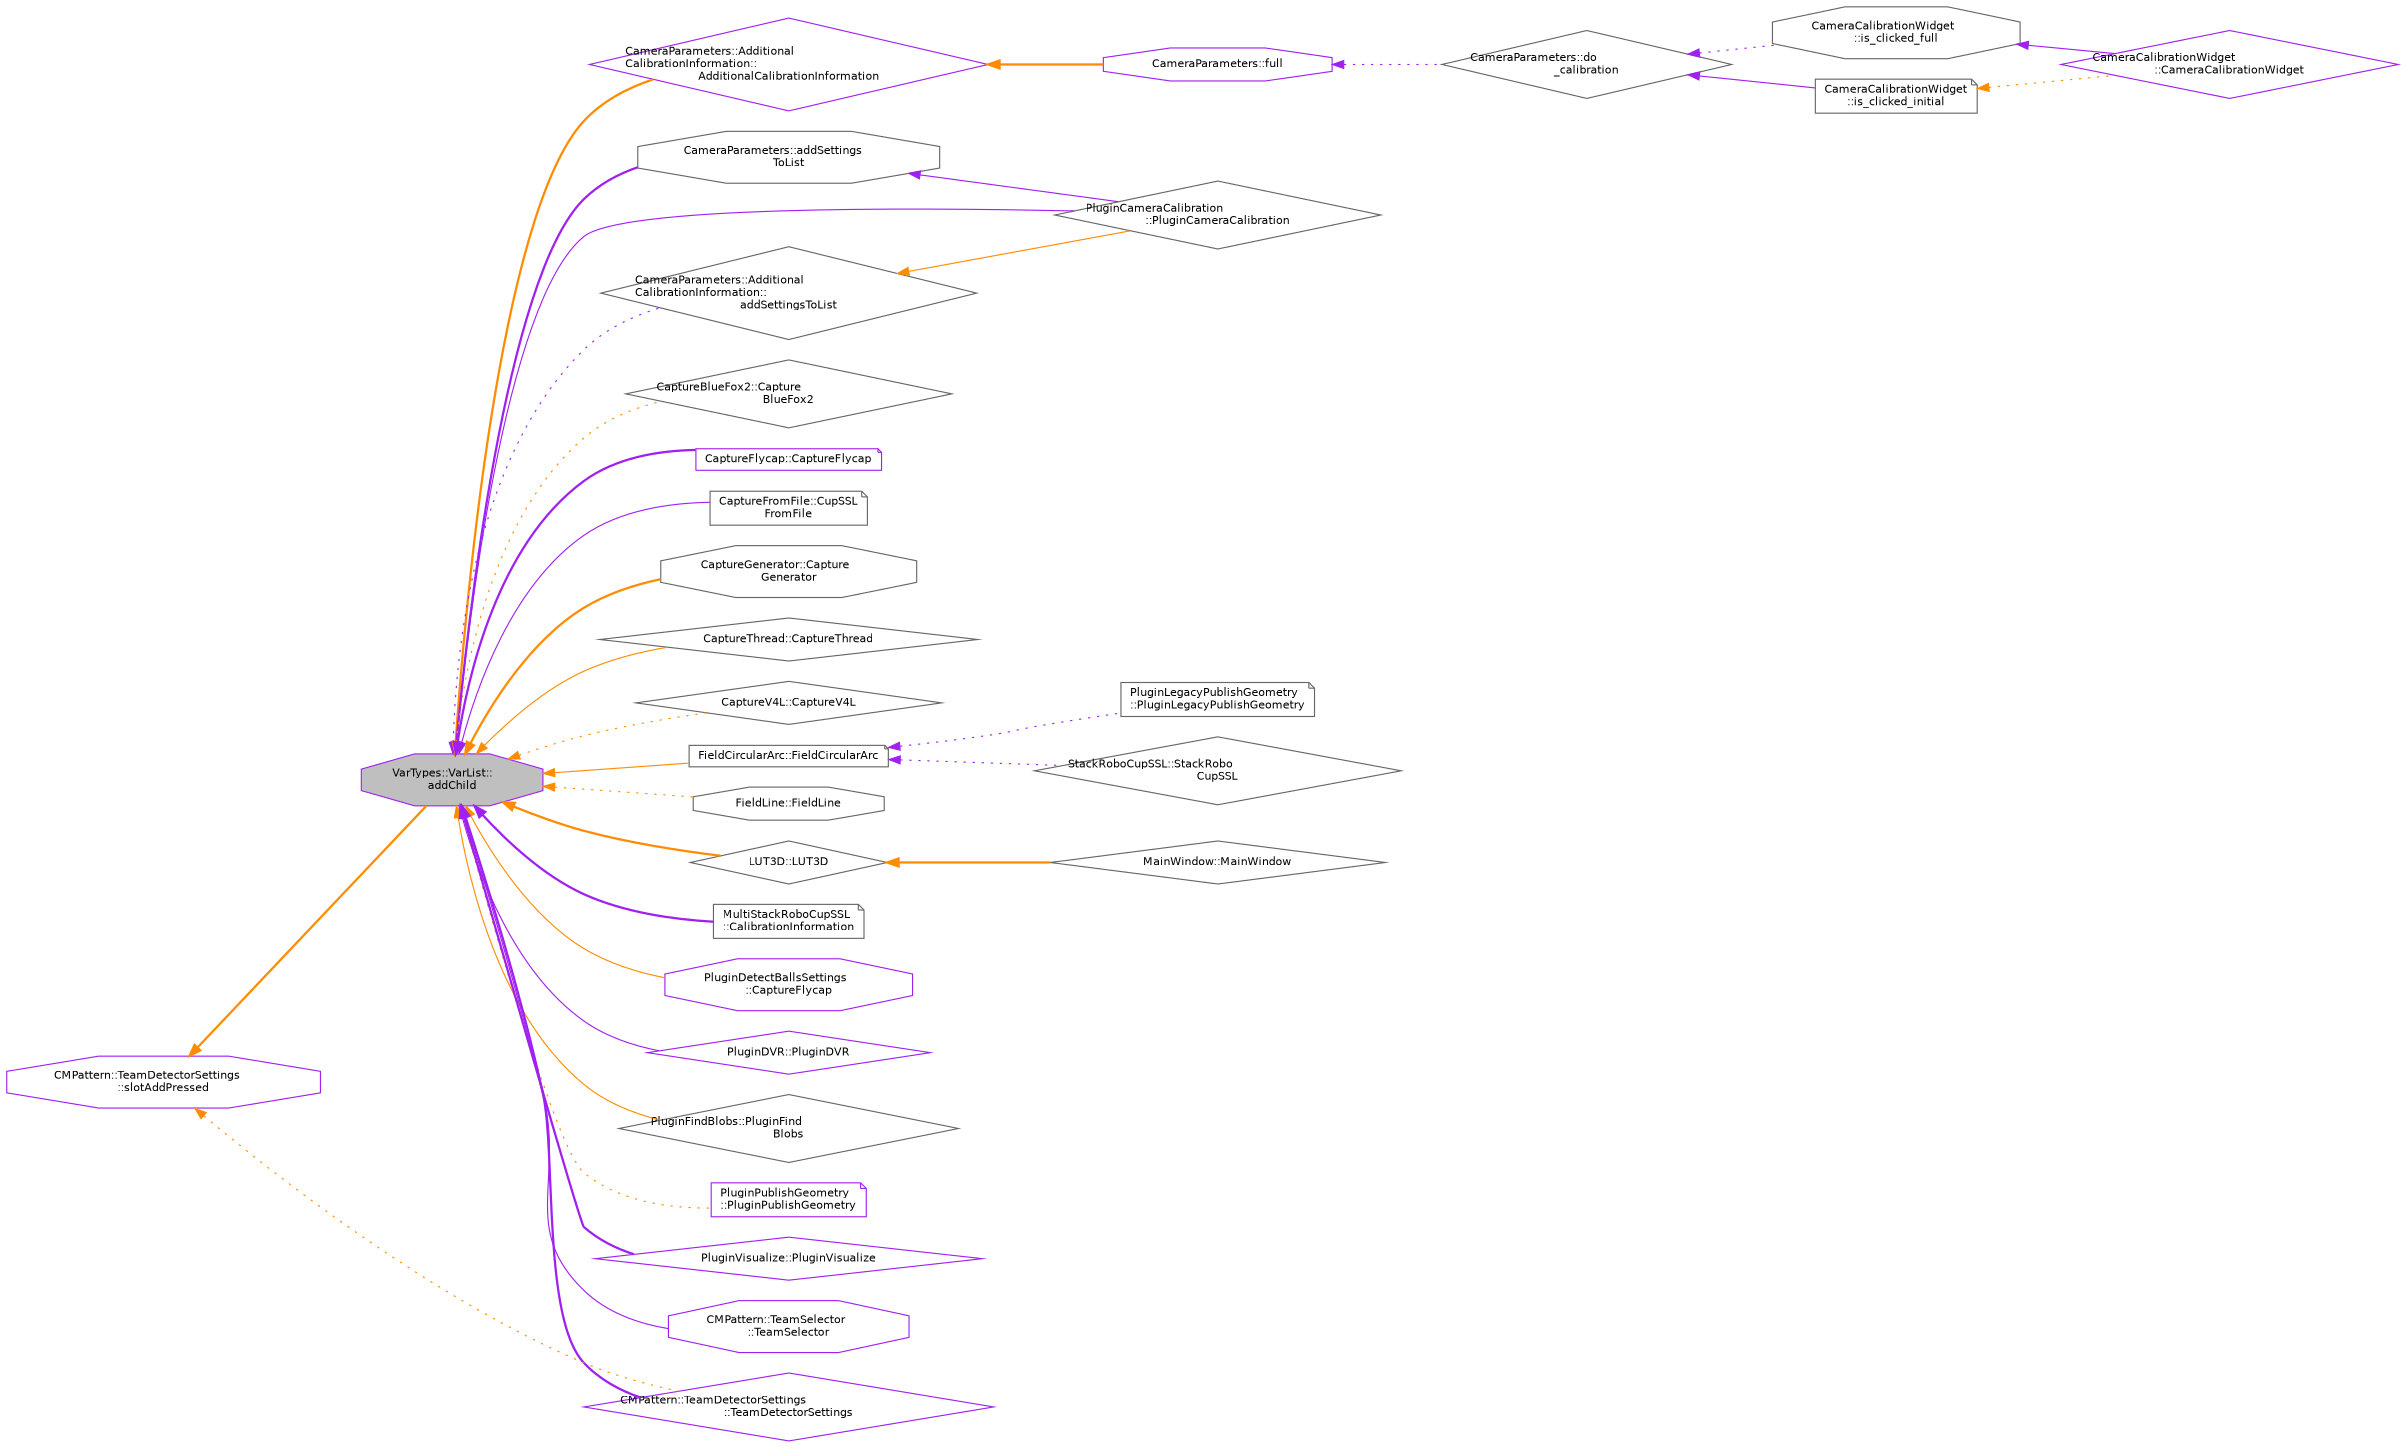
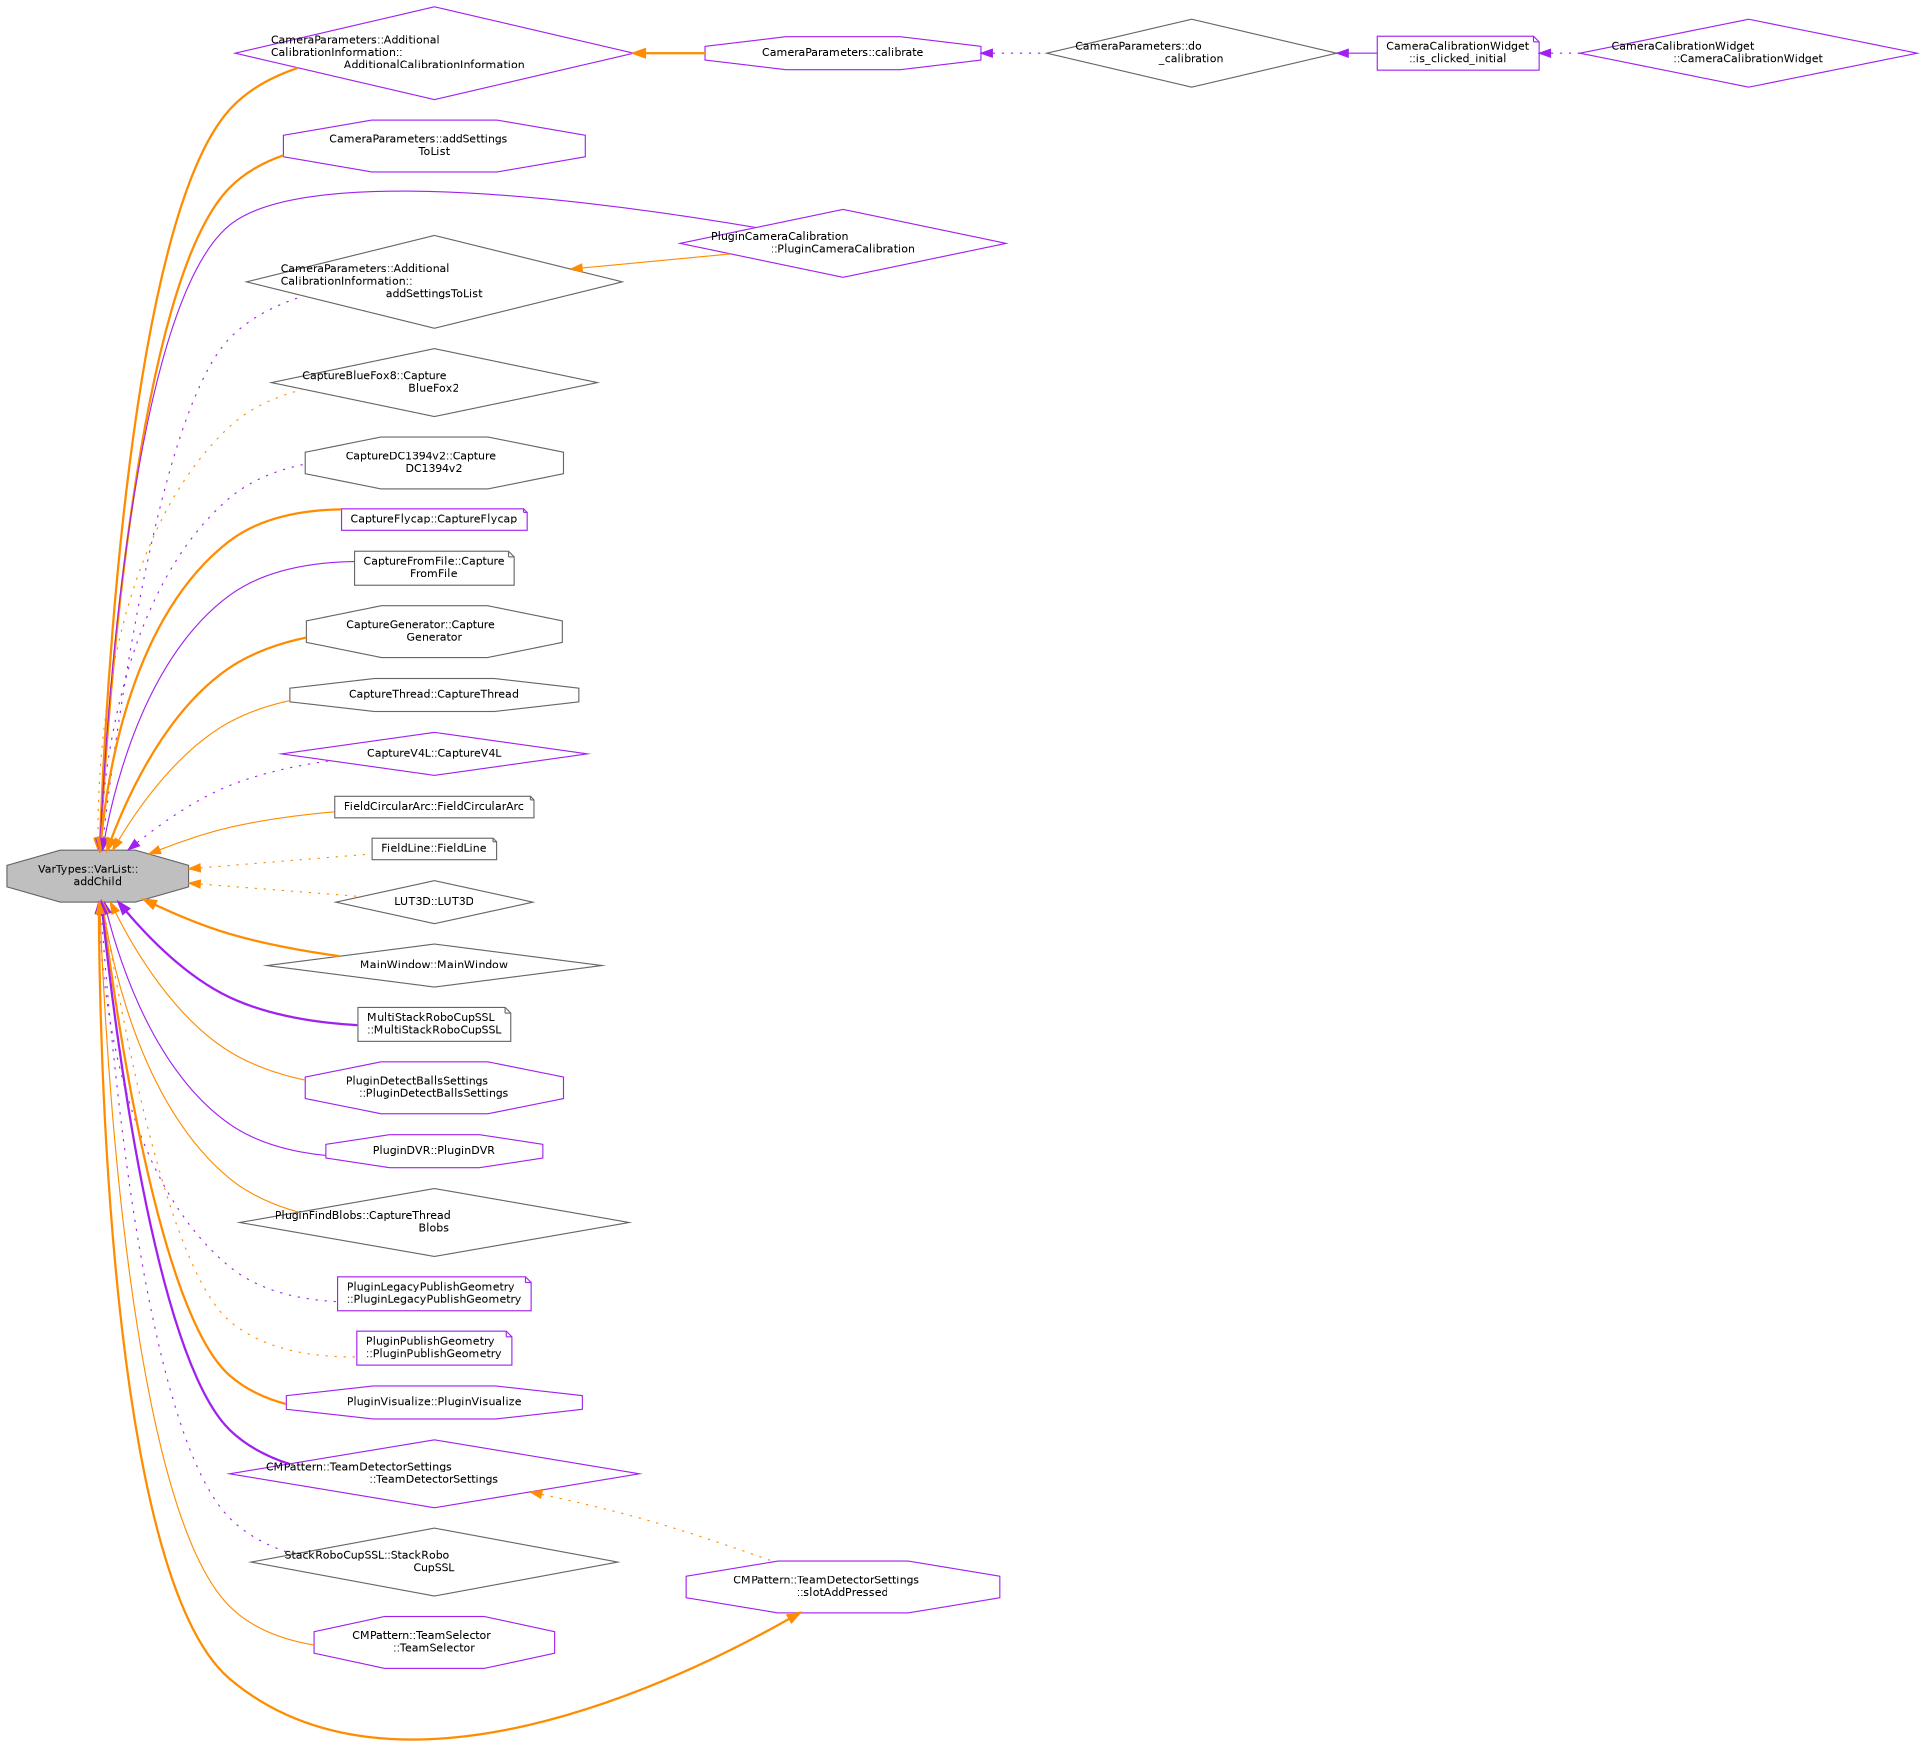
  digraph {
    rankdir=LR
    node [color=gray40 fillcolor=white fontname=Helvetica fontsize=10 shape=diamond style=filled]
    edge [color=darkorange dir=back fontname=Helvetica fontsize=10 labelfontname=Helvetica labelfontsize=10 style=solid]
-   n1 [color=purple fillcolor=grey75 fontcolor=black height=0.2 label="VarTypes::VarList::\laddChild" shape=octagon width=0.4]
+   n1 [fillcolor=grey75 fontcolor=black height=0.2 label="VarTypes::VarList::\laddChild" shape=octagon width=0.4]
    n2 [color=purple height=0.2 label="CameraParameters::Additional\lCalibrationInformation::\lAdditionalCalibrationInformation" width=0.4]
-   n3 [height=0.2 label="CameraParameters::addSettings\lToList" shape=octagon width=0.4]
-   n4 [height=0.2 label="PluginCameraCalibration\l::PluginCameraCalibration" width=0.4]
+   n3 [color=purple height=0.2 label="CameraParameters::addSettings\lToList" shape=octagon width=0.4]
+   n4 [color=purple height=0.2 label="PluginCameraCalibration\l::PluginCameraCalibration" width=0.4]
    n5 [height=0.2 label="CameraParameters::Additional\lCalibrationInformation::\laddSettingsToList" width=0.4]
-   n6 [height=0.2 label="CaptureBlueFox2::Capture\lBlueFox2" width=0.4]
+   n6 [height=0.2 label="CaptureBlueFox8::Capture\lBlueFox2" width=0.4]
+   n7 [height=0.2 label="CaptureDC1394v2::Capture\lDC1394v2" shape=octagon width=0.4]
    n8 [color=purple height=0.2 label="CaptureFlycap::CaptureFlycap" shape=note width=0.4]
-   n9 [height=0.2 label="CaptureFromFile::CupSSL\lFromFile" shape=note width=0.4]
+   n9 [height=0.2 label="CaptureFromFile::Capture\lFromFile" shape=note width=0.4]
    n10 [height=0.2 label="CaptureGenerator::Capture\lGenerator" shape=octagon width=0.4]
-   n11 [height=0.2 label="CaptureThread::CaptureThread" width=0.4]
-   n12 [height=0.2 label="CaptureV4L::CaptureV4L" width=0.4]
+   n11 [height=0.2 label="CaptureThread::CaptureThread" shape=octagon width=0.4]
+   n12 [color=purple height=0.2 label="CaptureV4L::CaptureV4L" width=0.4]
    n13 [height=0.2 label="FieldCircularArc::FieldCircularArc" shape=note width=0.4]
-   n14 [height=0.2 label="FieldLine::FieldLine" shape=octagon width=0.4]
+   n14 [height=0.2 label="FieldLine::FieldLine" shape=note width=0.4]
    n15 [height=0.2 label="LUT3D::LUT3D" width=0.4]
    n16 [height=0.2 label="MainWindow::MainWindow" width=0.4]
-   n17 [height=0.2 label="MultiStackRoboCupSSL\l::CalibrationInformation" shape=note width=0.4]
-   n18 [color=purple height=0.2 label="PluginDetectBallsSettings\l::CaptureFlycap" shape=octagon width=0.4]
-   n19 [color=purple height=0.2 label="PluginDVR::PluginDVR" width=0.4]
-   n20 [height=0.2 label="PluginFindBlobs::PluginFind\lBlobs" width=0.4]
-   n21 [height=0.2 label="PluginLegacyPublishGeometry\l::PluginLegacyPublishGeometry" shape=note width=0.4]
+   n17 [height=0.2 label="MultiStackRoboCupSSL\l::MultiStackRoboCupSSL" shape=note width=0.4]
+   n18 [color=purple height=0.2 label="PluginDetectBallsSettings\l::PluginDetectBallsSettings" shape=octagon width=0.4]
+   n19 [color=purple height=0.2 label="PluginDVR::PluginDVR" shape=octagon width=0.4]
+   n20 [height=0.2 label="PluginFindBlobs::CaptureThread\lBlobs" width=0.4]
+   n21 [color=purple height=0.2 label="PluginLegacyPublishGeometry\l::PluginLegacyPublishGeometry" shape=note width=0.4]
    n22 [color=purple height=0.2 label="PluginPublishGeometry\l::PluginPublishGeometry" shape=note width=0.4]
-   n23 [color=purple height=0.2 label="PluginVisualize::PluginVisualize" width=0.4]
+   n23 [color=purple height=0.2 label="PluginVisualize::PluginVisualize" shape=octagon width=0.4]
    n24 [color=purple height=0.2 label="CMPattern::TeamDetectorSettings\l::TeamDetectorSettings" width=0.4]
    n25 [height=0.2 label="StackRoboCupSSL::StackRobo\lCupSSL" width=0.4]
    n26 [color=purple height=0.2 label="CMPattern::TeamSelector\l::TeamSelector" shape=octagon width=0.4]
-   n27 [color=purple height=0.2 label="CameraParameters::full" shape=octagon width=0.4]
+   n27 [color=purple height=0.2 label="CameraParameters::calibrate" shape=octagon width=0.4]
    n28 [color=purple height=0.2 label="CMPattern::TeamDetectorSettings\l::slotAddPressed" shape=octagon width=0.4]
    n29 [height=0.2 label="CameraParameters::do\l_calibration" width=0.4]
-   n30 [height=0.2 label="CameraCalibrationWidget\l::is_clicked_full" shape=octagon width=0.4]
-   n31 [height=0.2 label="CameraCalibrationWidget\l::is_clicked_initial" shape=note width=0.4]
+   n31 [color=purple height=0.2 label="CameraCalibrationWidget\l::is_clicked_initial" shape=note width=0.4]
    n32 [color=purple height=0.2 label="CameraCalibrationWidget\l::CameraCalibrationWidget" width=0.4]
    n1 -> n2 [style=bold]
-   n1 -> n3 [color=purple style=bold]
+   n1 -> n3 [style=bold]
    n1 -> n4 [color=purple]
    n1 -> n5 [color=purple style=dotted]
    n1 -> n6 [style=dotted]
-   n1 -> n8 [color=purple style=bold]
+   n1 -> n7 [color=purple style=dotted]
+   n1 -> n8 [style=bold]
    n1 -> n9 [color=purple]
    n1 -> n10 [style=bold]
    n1 -> n11
-   n1 -> n12 [style=dotted]
+   n1 -> n12 [color=purple style=dotted]
    n1 -> n13
    n1 -> n14 [style=dotted]
-   n1 -> n15 [style=bold]
-   n15 -> n16 [style=bold]
+   n1 -> n15 [style=dotted]
+   n1 -> n16 [style=bold]
    n1 -> n17 [color=purple style=bold]
    n1 -> n18
    n1 -> n19 [color=purple]
    n1 -> n20
-   n13 -> n21 [color=purple style=dotted]
+   n1 -> n21 [color=purple style=dotted]
    n1 -> n22 [style=dotted]
-   n1 -> n23 [color=purple style=bold]
+   n1 -> n23 [style=bold]
    n1 -> n24 [color=purple style=bold]
-   n13 -> n25 [color=purple style=dotted]
-   n1 -> n26 [color=purple]
+   n1 -> n25 [color=purple style=dotted]
+   n1 -> n26
    n2 -> n27 [style=bold]
-   n3 -> n4 [color=purple]
    n5 -> n4
    n27 -> n29 [color=purple style=dotted]
    n28 -> n1 [style=bold]
-   n28 -> n24 [style=dotted]
-   n29 -> n30 [color=purple style=dotted]
+   n24 -> n28 [style=dotted]
    n29 -> n31 [color=purple]
-   n30 -> n32 [color=purple]
-   n31 -> n32 [style=dotted]
+   n31 -> n32 [color=purple style=dotted]
  }
